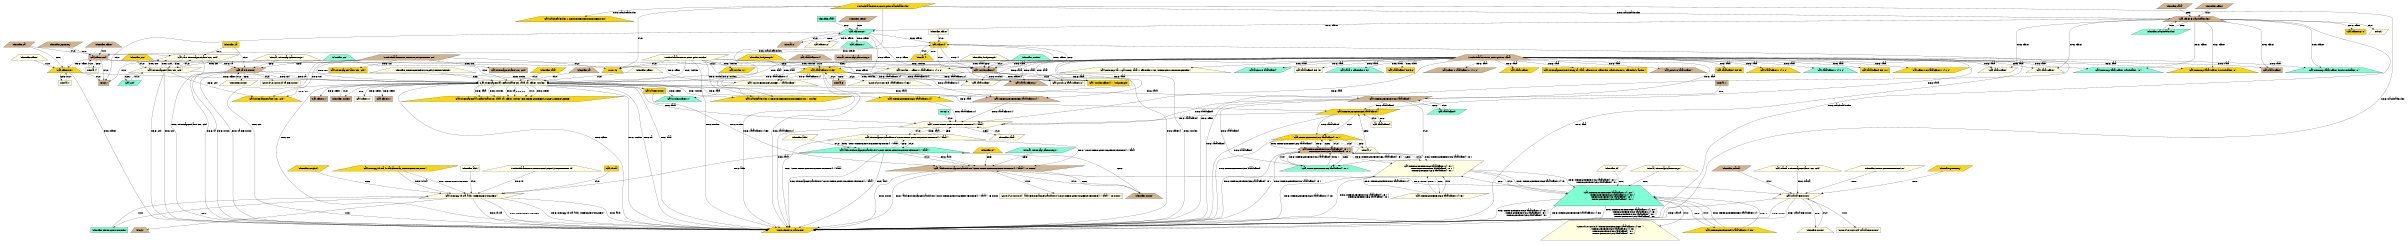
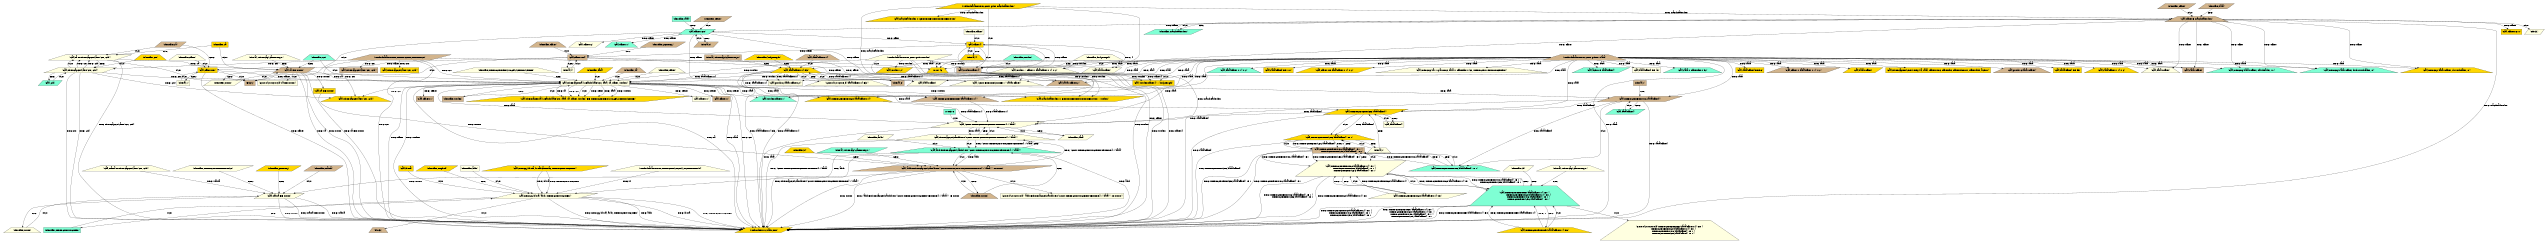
  digraph {
    node [fillcolor=lightyellow shape=trapezium style=filled]
    edge [arrowhead=diamond]
    n1 [fillcolor=gold label="(Call,AIRPDCAP_EAP_SEC(data[offset]))" shape=parallelogram]
    n2 [fillcolor=gold label="(Call,AIRPDCAP_EAP_SEC(data[offset]) != 1)"]
    n3 [label="(Call,(const AIRPDCAP_MAC_FRAME_ADDR4 *)(data))" shape=parallelogram]
    n4 [fillcolor=gold label="(MethodReturn,static INT)" shape=parallelogram]
    n5 [label="(Call,data[offset])" shape=box]
    n6 [fillcolor=tan label="(Call,AIRPDCAP_EAP_MIC(data[offset]) != 1 ||\n            AIRPDCAP_EAP_SEC(data[offset]) != 1)" shape=box]
    n7 [label="(Literal,1)"]
    n8 [label="(Call,AirPDcapGetStaAddress((const AIRPDCAP_MAC_FRAME_ADDR4 *)(data)))"]
    n9 [label="(Identifier,data)" shape=parallelogram]
    n10 [fillcolor=tan label="(Call,AIRPDCAP_EAP_MIC(data[offset]))" shape=parallelogram]
    n11 [fillcolor=aquamarine label="(Call,data[offset])" shape=parallelogram]
    n12 [fillcolor=aquamarine label="(Call,AIRPDCAP_EAP_MIC(data[offset]) != 1)"]
    n13 [label="(Call,AirPDcapRsna4WHandshake(ctx, data, sa, offset, tot_len))" shape=box]
    n14 [fillcolor=aquamarine label="(Call,tot_len-offset+1)"]
    n15 [fillcolor=gold label="(Call,mac_header_len + GROUP_KEY_PAYLOAD_LEN_MIN > tot_len)" shape=parallelogram]
    n16 [fillcolor=tan label="(Identifier,tot_len)" shape=box]
    n17 [label="(Call,offset+1)" shape=box]
    n18 [fillcolor=gold label="(Call,AirPDcapGetSaPtr(ctx, &id))"]
    n19 [fillcolor=tan label="(Call,offset+1)" shape=box]
    n20 [fillcolor=gold label="(Call,AIRPDCAP_EAP_ACK(data[offset+1]))"]
    n21 [fillcolor=gold label="(Call,AirPDcapRsna4WHandshake(ctx, data, sa, offset, tot_len) == AIRPDCAP_RET_SUCCESS_HANDSHAKE)" shape=parallelogram]
    n22 [fillcolor=tan label="(Call,offset+1)" shape=box]
    n23 [fillcolor=tan label="(Call,AIRPDCAP_EAP_KEY(data[offset+1]))"]
    n24 [label="(Call,AirPDcapGetSaPtr(ctx, &id))" shape=parallelogram]
    n25 [label="(Call,sa = AirPDcapGetSaPtr(ctx, &id))" shape=parallelogram]
    n26 [fillcolor=aquamarine label="(Call,&id)" shape=parallelogram]
    n27 [fillcolor=tan label="(Call,sa == NULL)" shape=parallelogram]
    n28 [fillcolor=tan label="(Block,)" shape=box]
    n29 [fillcolor=tan label="(MethodParameterIn,PAIRPDCAP_CONTEXT ctx)" shape=parallelogram]
    n30 [fillcolor=gold label="(Call,AirPDcapGetSaPtr(ctx, &id))" shape=box]
    n31 [fillcolor=tan label="(Call,AirPDcapGetSaPtr(ctx, &id))" shape=box]
    1000146 [fillcolor=gold]
    n33 [fillcolor=gold label="(Call,data[offset+1]!=3)"]
    n34 [label="(ControlStructure,if (data[offset+1]!=3))"]
    n35 [label="(Call,(const EAPOL_RSN_KEY *) (data+offset))"]
    n36 [label="(Call,data+offset)" shape=parallelogram]
    n37 [label="(Call,pntoh16(data+offset+2))" shape=box]
    n38 [fillcolor=tan label="(Literal,3)" shape=box]
    n39 [fillcolor=tan label="(Call,data+offset+2)"]
    n40 [fillcolor=tan label="(MethodParameterIn,const guint8 *data)"]
    n41 [fillcolor=gold label="(Call,data[offset] == 56)" shape=box]
    n42 [fillcolor=gold label="(Call,memcmp(data+offset, dot1x_header, 8))"]
    n43 [fillcolor=aquamarine label="(Call,memcmp(data+offset, bt_dot1x_header, 8))"]
    n44 [fillcolor=tan label="(Call,data+offset)" shape=box]
    n45 [label="(Call,tot_len < offset + data[offset + 1] + 2)"]
    n46 [fillcolor=tan label="(Call,offset + data[offset + 1] + 2)" shape=parallelogram]
    n47 [fillcolor=gold label="(Call,data+offset)" shape=parallelogram]
    n48 [fillcolor=gold label="(Call,AirPDcapTDLSDeriveKey(sa, data, offset_rsne, offset_fte, offset_timeout, offset_link, action))" shape=box]
    n49 [label="(Call,data+offset)"]
    n50 [fillcolor=tan label="(Call,pntoh16(data+offset))"]
    n51 [label="(Call,data+offset)" shape=parallelogram]
    n52 [fillcolor=gold label="(Call,data[offset] == 55)" shape=box]
    n53 [fillcolor=gold label="(Call,data[offset + 1] + 2)"]
    n54 [fillcolor=aquamarine label="(Call,data[offset + 1] + 2)"]
    n55 [fillcolor=gold label="(Call,data[offset] == 101)" shape=box]
    n56 [fillcolor=gold label="(Call,offset += data[offset + 1] + 2)" shape=parallelogram]
    n57 [label="(Call,memcmp(sa->wpa.nonce, data + offset_fte + 52, AIRPDCAP_WPA_NONCE_LEN))"]
    n58 [fillcolor=aquamarine label="(Call,action = data[offset])" shape=parallelogram]
    n59 [fillcolor=aquamarine label="(Call,memcmp(data+offset, tdls_header, 10))"]
    n60 [label="(Call,data[offset] == 48)" shape=box]
    n61 [fillcolor=aquamarine label="(Call,data + offset_fte + 52)"]
    n62 [label="(ControlStructure,if (sa == NULL))" shape=box]
    n63 [fillcolor=gold label="(Call,sa == NULL)" shape=box]
    n64 [label="(Identifier,NULL)" shape=parallelogram]
    n65 [fillcolor=tan label="(Call,(addr=AirPDcapGetStaAddress((const AIRPDCAP_MAC_FRAME_ADDR4 *)(data))) != NULL)" shape=parallelogram]
-   n66 [fillcolor=gold label="(Call,offset+=1)"]
+   n66 [fillcolor=gold label="(Call,offset+=1)" shape=box]
    n67 [label="(Literal,1)" shape=box]
    n68 [fillcolor=tan label="(Call,offset+=4)" shape=box]
    n69 [label="(Literal,4)" shape=box]
    n70 [fillcolor=gold label="(Call,offset-4)" shape=box]
    n71 [fillcolor=tan label="(Call,tot_len-offset-4)" shape=box]
    n72 [fillcolor=gold label="(Literal,4)"]
    n73 [fillcolor=gold label="(Call,(tot_len-offset-4) < bodyLength)" shape=box]
    n74 [fillcolor=aquamarine label="(Call,offset+=8)" shape=parallelogram]
    n75 [label="(Call,offset+2)" shape=parallelogram]
    n76 [fillcolor=aquamarine label="(Call,offset+1)"]
    n77 [fillcolor=tan label="(Literal,8)" shape=parallelogram]
    n78 [fillcolor=tan label="(Call,offset = mac_header_len)"]
    n79 [fillcolor=gold label="(Call,offset+=10)" shape=box]
    n80 [label="(Block,)" shape=parallelogram]
    n81 [fillcolor=aquamarine label="(Identifier,mac_header_len)" shape=parallelogram]
    n82 [fillcolor=gold label="(MethodParameterIn,const guint mac_header_len)" shape=parallelogram]
    n83 [fillcolor=gold label="(Call,mac_header_len + GROUP_KEY_PAYLOAD_LEN_MIN)"]
    n84 [label="(MethodParameterIn,const guint tot_len)" shape=parallelogram]
    n85 [fillcolor=gold label="(Call,tot_len - 2)" shape=parallelogram]
    n86 [label="(Call,AIRPDCAP_EAP_ACK(data[offset+1])!=1 ||\n            AIRPDCAP_EAP_MIC(data[offset]) != 1 ||\n            AIRPDCAP_EAP_SEC(data[offset]) != 1)" shape=parallelogram]
    n87 [fillcolor=aquamarine label="(Call,AIRPDCAP_EAP_KEY(data[offset+1])!=0 ||\n            AIRPDCAP_EAP_ACK(data[offset+1])!=1 ||\n            AIRPDCAP_EAP_MIC(data[offset]) != 1 ||\n            AIRPDCAP_EAP_SEC(data[offset]) != 1)"]
    n88 [label="(Call,AIRPDCAP_EAP_ACK(data[offset+1])!=1)" shape=parallelogram]
    n89 [fillcolor=gold label="(Call,AIRPDCAP_EAP_KEY(data[offset+1])!=0)"]
    n90 [label="(ControlStructure,if (AIRPDCAP_EAP_KEY(data[offset+1])!=0 ||\n            AIRPDCAP_EAP_ACK(data[offset+1])!=1 ||\n            AIRPDCAP_EAP_MIC(data[offset]) != 1 ||\n            AIRPDCAP_EAP_SEC(data[offset]) != 1))"]
    n91 [fillcolor=aquamarine label="(Call,addr=AirPDcapGetStaAddress((const AIRPDCAP_MAC_FRAME_ADDR4 *)(data)))"]
    n92 [label="(Call,sta_sa == NULL)" shape=parallelogram]
    n93 [fillcolor=tan label="(Identifier,NULL)"]
    n94 [label="(ControlStructure,if ( (addr=AirPDcapGetStaAddress((const AIRPDCAP_MAC_FRAME_ADDR4 *)(data))) != NULL))" shape=box]
    n95 [label="(Call,memcpy(id.sta, addr, AIRPDCAP_MAC_LEN))" shape=parallelogram]
    n96 [label="(Identifier,NULL)"]
-   n97 [label="(ControlStructure,if (sta_sa == NULL))" shape=box]
    n98 [fillcolor=tan label="(Block,)"]
    n99 [fillcolor=aquamarine label="(Identifier,AIRPDCAP_MAC_LEN)" shape=box]
    n100 [label="(Identifier,addr)" shape=box]
    n101 [fillcolor=tan label="(Identifier,sta_sa)" shape=parallelogram]
    n102 [fillcolor=tan label="(Identifier,offset)" shape=parallelogram]
    n103 [fillcolor=tan label="(Literal,\"AirPDcapScanForKeys\")" shape=box]
    n104 [label="(Identifier,bodyLength)"]
    n105 [label="(Identifier,addr)" shape=parallelogram]
    n106 [fillcolor=tan label="(Identifier,offset)" shape=parallelogram]
    n107 [label="(Identifier,AIRPDCAP_RET_SUCCESS_HANDSHAKE)"]
    n108 [label="(Call,sta_sa = AirPDcapGetSaPtr(ctx, &id))"]
    n109 [label="(Identifier,id)" shape=parallelogram]
    n110 [fillcolor=tan label="(Literal,1)" shape=box]
    n111 [fillcolor=aquamarine label="(Literal,\"AirPDcapScanForKeys\")" shape=parallelogram]
    n112 [fillcolor=aquamarine label="(Identifier,tot_len)"]
    n113 [fillcolor=gold label="(Identifier,id)"]
    n114 [fillcolor=tan label="(Identifier,offset)"]
    n115 [fillcolor=tan label="(Identifier,pEAPKey)" shape=parallelogram]
    n116 [label="(Identifier,AIRPDCAP_RET_REQ_RSN)" shape=parallelogram]
    n117 [label="(MethodParameterIn,AIRPDCAP_SEC_ASSOCIATION_ID id)"]
    n118 [label="(Literal,\"AirPDcapScanForKeys\")"]
    n119 [fillcolor=gold label="(Call,id.sta)" shape=box]
    n120 [label="(Identifier,offset)"]
    n121 [fillcolor=aquamarine label="(Identifier,ctx)"]
    n122 [fillcolor=gold label="(Identifier,pEAPKey)" shape=parallelogram]
    n123 [fillcolor=gold label="(Identifier,ctx)"]
    n124 [fillcolor=gold label="(Identifier,data)" shape=parallelogram]
    n125 [label="(Literal,\"AirPDcapScanForKeys\")"]
    n126 [fillcolor=gold label="(Identifier,msgbuf)" shape=parallelogram]
    n127 [fillcolor=tan label="(Identifier,sa)"]
    n128 [label="(Identifier,offset)"]
    n129 [fillcolor=tan label="(Identifier,data)" shape=parallelogram]
    n130 [fillcolor=gold label="(Identifier,bodyLength)"]
    n131 [fillcolor=gold label="(Identifier,sa)" shape=box]
    n132 [fillcolor=tan label="(Call,data[offset+1])"]
    n133 [label="(Identifier,offset)" shape=box]
    n134 [fillcolor=aquamarine label="(Identifier,data)" shape=box]
    n135 [fillcolor=gold label="(Call,memcpy(id.sta, broadcast_mac, AIRPDCAP_MAC_LEN))" shape=parallelogram]
    n136 [fillcolor=tan label="(Identifier,sa)" shape=parallelogram]
    1000378 [fillcolor=aquamarine shape=box]
    n1 -> n2 [label="AST: "]
    n1 -> n2 [arrowhead=normal label="DDG: data[offset]"]
    n1 -> n3 [arrowhead=normal label="DDG: data[offset]"]
    n1 -> n4 [label="DDG: data[offset]"]
    n1 -> n5 [label="CFG: "]
    n2 -> n4 [label="DDG: AIRPDCAP_EAP_SEC(data[offset])"]
    n2 -> n6 [arrowhead=normal label="AST: "]
    n2 -> n6 [label="DDG: AIRPDCAP_EAP_SEC(data[offset])"]
    n2 -> n6 [arrowhead=normal label="DDG: 1"]
    n2 -> n7 [label="CFG: "]
    n3 -> n4 [label="DDG: data"]
    n3 -> n8 [arrowhead=normal label="AST: "]
    n3 -> n8 [arrowhead=normal label="DDG: data"]
    n3 -> n9 [label="CFG: "]
    n5 -> n1 [arrowhead=normal label="AST: "]
    n6 -> n2 [label="CFG: "]
    n6 -> n4 [label="DDG: AIRPDCAP_EAP_MIC(data[offset]) != 1"]
    n6 -> n4 [arrowhead=normal label="DDG: AIRPDCAP_EAP_SEC(data[offset]) != 1"]
    n6 -> n12 [label="CFG: "]
    n6 -> n86 [arrowhead=normal label="AST: "]
    n6 -> n86 [arrowhead=normal label="DDG: AIRPDCAP_EAP_MIC(data[offset]) != 1"]
    n6 -> n86 [label="DDG: AIRPDCAP_EAP_SEC(data[offset]) != 1"]
    n7 -> n1 [arrowhead=normal label="CFG: "]
    n7 -> n2 [arrowhead=normal label="AST: "]
    n8 -> n3 [label="CFG: "]
    n8 -> n4 [label="DDG: (const AIRPDCAP_MAC_FRAME_ADDR4 *)(data)"]
    n8 -> n65 [arrowhead=normal label="DDG: (const AIRPDCAP_MAC_FRAME_ADDR4 *)(data)"]
    n8 -> n91 [label="AST: "]
    n8 -> n91 [arrowhead=normal label="DDG: (const AIRPDCAP_MAC_FRAME_ADDR4 *)(data)"]
    n9 -> n3 [label="AST: "]
    n10 -> n1 [arrowhead=normal label="DDG: data[offset]"]
    n10 -> n3 [label="DDG: data[offset]"]
    n10 -> n4 [arrowhead=normal label="DDG: data[offset]"]
    n10 -> n11 [arrowhead=normal label="CFG: "]
    n10 -> n12 [label="AST: "]
    n10 -> n12 [label="DDG: data[offset]"]
    n11 -> n10 [label="AST: "]
    n12 -> n6 [label="AST: "]
    n12 -> n6 [label="DDG: AIRPDCAP_EAP_MIC(data[offset])"]
    n12 -> n6 [arrowhead=normal label="DDG: 1"]
    n13 -> n1 [arrowhead=normal label="DDG: data"]
    n13 -> n3 [label="DDG: data"]
    n13 -> n4 [arrowhead=normal label="DDG: data"]
    n13 -> n4 [arrowhead=normal label="DDG: ctx"]
    n13 -> n4 [arrowhead=normal label="DDG: offset"]
    n13 -> n4 [arrowhead=normal label="DDG: tot_len"]
    n13 -> n4 [label="DDG: sa"]
    n13 -> n10 [arrowhead=normal label="DDG: data"]
    n13 -> n14 [arrowhead=normal label="DDG: offset"]
    n13 -> n15 [label="DDG: tot_len"]
    n13 -> n16 [arrowhead=normal label="CFG: "]
    n13 -> n17 [arrowhead=normal label="DDG: offset"]
    n13 -> n18 [arrowhead=normal label="DDG: ctx"]
    n13 -> n19 [label="DDG: offset"]
    n13 -> n20 [arrowhead=normal label="DDG: data"]
    n13 -> n21 [label="AST: "]
    n13 -> n21 [arrowhead=normal label="DDG: offset"]
    n13 -> n21 [arrowhead=normal label="DDG: data"]
    n13 -> n21 [arrowhead=normal label="DDG: tot_len"]
    n13 -> n21 [arrowhead=normal label="DDG: sa"]
    n13 -> n21 [arrowhead=normal label="DDG: ctx"]
    n13 -> n22 [arrowhead=normal label="DDG: offset"]
    n13 -> n23 [arrowhead=normal label="DDG: data"]
    n16 -> n13 [arrowhead=normal label="AST: "]
    n20 -> n3 [label="DDG: data[offset+1]"]
    n23 -> n3 [label="DDG: data[offset+1]"]
    n24 -> n4 [label="DDG: ctx"]
    n24 -> n4 [label="DDG: &id"]
    n24 -> n13 [arrowhead=normal label="DDG: ctx"]
    n24 -> n18 [arrowhead=normal label="DDG: &id"]
    n24 -> n25 [label="AST: "]
    n24 -> n25 [label="DDG: ctx"]
    n24 -> n25 [arrowhead=normal label="DDG: &id"]
    n24 -> n26 [label="CFG: "]
    n25 -> n4 [arrowhead=normal label="DDG: AirPDcapGetSaPtr(ctx, &id)"]
    n25 -> n24 [arrowhead=normal label="CFG: "]
    n25 -> n27 [label="DDG: sa"]
    n25 -> n28 [label="AST: "]
    n26 -> n24 [label="AST: "]
    n27 -> n4 [label="DDG: NULL"]
    n27 -> n4 [label="DDG: sa == NULL"]
    n27 -> n4 [label="DDG: sa"]
    n27 -> n13 [label="DDG: sa"]
    n27 -> n62 [arrowhead=normal label="AST: "]
    n27 -> n63 [arrowhead=normal label="DDG: NULL"]
    n27 -> n64 [label="CFG: "]
    n29 -> n4 [label="DDG: ctx"]
    n29 -> n13 [label="DDG: ctx"]
    n29 -> n18 [arrowhead=normal label="DDG: ctx"]
    n29 -> n24 [label="DDG: ctx"]
    n29 -> n30 [label="DDG: ctx"]
    n29 -> n31 [label="DDG: ctx"]
    n29 -> 1000146 [label="AST: "]
    n33 -> n4 [arrowhead=normal label="DDG: data[offset+1]"]
    n33 -> n4 [label="DDG: data[offset+1]!=3"]
    n33 -> n13 [label="DDG: data[offset+1]"]
    n33 -> n23 [label="DDG: data[offset+1]"]
    n33 -> n34 [label="AST: "]
    n33 -> n35 [arrowhead=normal label="DDG: data[offset+1]"]
    n33 -> n36 [arrowhead=normal label="DDG: data[offset+1]"]
    n33 -> n37 [arrowhead=normal label="DDG: data[offset+1]"]
    n33 -> n38 [label="CFG: "]
    n33 -> n39 [arrowhead=normal label="DDG: data[offset+1]"]
    n38 -> n33 [label="AST: "]
    n40 -> n1 [arrowhead=normal label="DDG: data"]
    n40 -> n3 [label="DDG: data"]
    n40 -> n4 [label="DDG: data"]
    n40 -> n10 [arrowhead=normal label="DDG: data"]
    n40 -> n13 [label="DDG: data"]
    n40 -> n20 [arrowhead=normal label="DDG: data"]
    n40 -> n23 [label="DDG: data"]
    n40 -> 1000146 [label="AST: "]
    n40 -> n33 [arrowhead=normal label="DDG: data"]
    n40 -> n35 [label="DDG: data"]
    n40 -> n36 [label="DDG: data"]
    n40 -> n37 [label="DDG: data"]
    n40 -> n39 [arrowhead=normal label="DDG: data"]
    n40 -> n41 [arrowhead=normal label="DDG: data"]
    n40 -> n42 [arrowhead=normal label="DDG: data"]
    n40 -> n43 [label="DDG: data"]
    n40 -> n44 [arrowhead=normal label="DDG: data"]
    n40 -> n45 [label="DDG: data"]
    n40 -> n46 [label="DDG: data"]
    n40 -> n47 [label="DDG: data"]
    n40 -> n48 [label="DDG: data"]
    n40 -> n49 [label="DDG: data"]
    n40 -> n50 [arrowhead=normal label="DDG: data"]
    n40 -> n51 [label="DDG: data"]
    n40 -> n52 [arrowhead=normal label="DDG: data"]
    n40 -> n53 [arrowhead=normal label="DDG: data"]
    n40 -> n54 [label="DDG: data"]
    n40 -> n55 [arrowhead=normal label="DDG: data"]
    n40 -> n56 [arrowhead=normal label="DDG: data"]
    n40 -> n57 [label="DDG: data"]
    n40 -> n58 [label="DDG: data"]
    n40 -> n59 [label="DDG: data"]
    n40 -> n60 [arrowhead=normal label="DDG: data"]
    n40 -> n61 [label="DDG: data"]
    n63 -> n65 [label="DDG: NULL"]
    n64 -> n27 [label="AST: "]
    n65 -> n4 [label="DDG: NULL"]
    n65 -> n4 [label="DDG: (addr=AirPDcapGetStaAddress((const AIRPDCAP_MAC_FRAME_ADDR4 *)(data))) != NULL"]
    n65 -> n92 [label="DDG: NULL"]
    n65 -> n93 [label="CFG: "]
    n65 -> n94 [label="AST: "]
    n66 -> n4 [arrowhead=normal label="DDG: offset"]
    n66 -> n13 [label="DDG: offset"]
    n66 -> n28 [arrowhead=normal label="AST: "]
    n66 -> n67 [label="CFG: "]
    n67 -> n66 [arrowhead=normal label="AST: "]
    n68 -> n28 [arrowhead=normal label="AST: "]
    n68 -> n35 [arrowhead=normal label="DDG: offset"]
    n68 -> n36 [arrowhead=normal label="DDG: offset"]
    n68 -> n66 [arrowhead=normal label="DDG: offset"]
    n68 -> n69 [label="CFG: "]
    n69 -> n68 [label="AST: "]
    n70 -> n4 [arrowhead=normal label="DDG: offset"]
    n70 -> n68 [label="DDG: offset"]
    n70 -> n71 [label="AST: "]
    n70 -> n71 [label="DDG: offset"]
    n70 -> n71 [arrowhead=normal label="DDG: 4"]
    n70 -> n72 [label="CFG: "]
    n71 -> n4 [label="DDG: tot_len"]
    n71 -> n4 [arrowhead=normal label="DDG: offset-4"]
    n71 -> n13 [arrowhead=normal label="DDG: tot_len"]
    n71 -> n70 [arrowhead=normal label="CFG: "]
    n71 -> n73 [arrowhead=normal label="AST: "]
    n71 -> n73 [arrowhead=normal label="DDG: tot_len"]
    n71 -> n73 [arrowhead=normal label="DDG: offset-4"]
    n72 -> n70 [arrowhead=normal label="AST: "]
    n74 -> n28 [label="AST: "]
    n74 -> n37 [label="DDG: offset"]
    n74 -> n39 [arrowhead=normal label="DDG: offset"]
    n74 -> n70 [arrowhead=normal label="DDG: offset"]
    n74 -> n75 [arrowhead=normal label="DDG: offset"]
    n74 -> n76 [label="DDG: offset"]
    n74 -> n77 [label="CFG: "]
    n77 -> n74 [label="AST: "]
    n78 -> n4 [label="DDG: mac_header_len"]
    n78 -> n42 [arrowhead=normal label="DDG: offset"]
    n78 -> n43 [arrowhead=normal label="DDG: offset"]
    n78 -> n44 [arrowhead=normal label="DDG: offset"]
    n78 -> n49 [label="DDG: offset"]
    n78 -> n51 [arrowhead=normal label="DDG: offset"]
    n78 -> n59 [arrowhead=normal label="DDG: offset"]
    n78 -> n74 [label="DDG: offset"]
    n78 -> n79 [label="DDG: offset"]
    n78 -> n80 [arrowhead=normal label="AST: "]
    n78 -> n81 [label="CFG: "]
    n81 -> n78 [arrowhead=normal label="AST: "]
    n82 -> n4 [arrowhead=normal label="DDG: mac_header_len"]
    n82 -> n15 [arrowhead=normal label="DDG: mac_header_len"]
    n82 -> 1000146 [label="AST: "]
    n82 -> n78 [arrowhead=normal label="DDG: mac_header_len"]
    n82 -> n83 [label="DDG: mac_header_len"]
    n84 -> n4 [arrowhead=normal label="DDG: tot_len"]
    n84 -> n13 [label="DDG: tot_len"]
    n84 -> n14 [label="DDG: tot_len"]
    n84 -> n15 [label="DDG: tot_len"]
    n84 -> 1000146 [label="AST: "]
    n84 -> n45 [arrowhead=normal label="DDG: tot_len"]
    n84 -> n71 [label="DDG: tot_len"]
    n84 -> n85 [label="DDG: tot_len"]
    n86 -> n4 [arrowhead=normal label="DDG: AIRPDCAP_EAP_MIC(data[offset]) != 1 ||\n            AIRPDCAP_EAP_SEC(data[offset]) != 1"]
    n86 -> n4 [arrowhead=normal label="DDG: AIRPDCAP_EAP_ACK(data[offset+1])!=1"]
    n86 -> n6 [label="CFG: "]
    n86 -> n87 [arrowhead=normal label="AST: "]
    n86 -> n87 [arrowhead=normal label="DDG: AIRPDCAP_EAP_ACK(data[offset+1])!=1"]
    n86 -> n87 [label="DDG: AIRPDCAP_EAP_MIC(data[offset]) != 1 ||\n            AIRPDCAP_EAP_SEC(data[offset]) != 1"]
    n86 -> n88 [arrowhead=normal label="CFG: "]
    n87 -> n4 [label="DDG: AIRPDCAP_EAP_KEY(data[offset+1])!=0 ||\n            AIRPDCAP_EAP_ACK(data[offset+1])!=1 ||\n            AIRPDCAP_EAP_MIC(data[offset]) != 1 ||\n            AIRPDCAP_EAP_SEC(data[offset]) != 1"]
    n87 -> n4 [label="DDG: AIRPDCAP_EAP_KEY(data[offset+1])!=0"]
    n87 -> n4 [arrowhead=normal label="DDG: AIRPDCAP_EAP_ACK(data[offset+1])!=1 ||\n            AIRPDCAP_EAP_MIC(data[offset]) != 1 ||\n            AIRPDCAP_EAP_SEC(data[offset]) != 1"]
    n87 -> n86 [arrowhead=normal label="CFG: "]
    n87 -> n89 [label="CFG: "]
    n87 -> n90 [arrowhead=normal label="AST: "]
    n88 -> n86 [arrowhead=normal label="AST: "]
    n88 -> n86 [arrowhead=normal label="DDG: AIRPDCAP_EAP_ACK(data[offset+1])"]
    n88 -> n86 [arrowhead=normal label="DDG: 1"]
    n89 -> n87 [arrowhead=normal label="AST: "]
    n89 -> n87 [label="DDG: AIRPDCAP_EAP_KEY(data[offset+1])"]
    n89 -> n87 [arrowhead=normal label="DDG: 0"]
    n91 -> n4 [arrowhead=normal label="DDG: AirPDcapGetStaAddress((const AIRPDCAP_MAC_FRAME_ADDR4 *)(data))"]
    n91 -> n4 [arrowhead=normal label="DDG: addr"]
    n91 -> n8 [label="CFG: "]
    n91 -> n65 [arrowhead=normal label="AST: "]
    n91 -> n65 [label="DDG: addr"]
    n91 -> n95 [arrowhead=normal label="DDG: addr"]
    n92 -> n4 [arrowhead=normal label="DDG: sta_sa"]
    n92 -> n4 [arrowhead=normal label="DDG: NULL"]
    n92 -> n4 [arrowhead=normal label="DDG: sta_sa == NULL"]
    n92 -> n96 [arrowhead=normal label="CFG: "]
-   n92 -> n97 [label="AST: "]
    n93 -> n65 [arrowhead=normal label="AST: "]
    n93 -> n91 [arrowhead=normal label="CFG: "]
    n95 -> n4 [arrowhead=normal label="DDG: id.sta"]
    n95 -> n4 [arrowhead=normal label="DDG: AIRPDCAP_MAC_LEN"]
    n95 -> n4 [label="DDG: memcpy(id.sta, addr, AIRPDCAP_MAC_LEN)"]
    n95 -> n4 [label="DDG: addr"]
    n95 -> n98 [arrowhead=normal label="AST: "]
    n95 -> n99 [arrowhead=normal label="CFG: "]
    n96 -> n92 [arrowhead=normal label="AST: "]
    n99 -> n95 [label="AST: "]
    n100 -> n95 [label="AST: "]
    n101 -> n92 [label="AST: "]
    n102 -> n74 [label="AST: "]
    n103 -> n33 [label="CFG: "]
    n104 -> n71 [label="CFG: "]
    n105 -> n91 [arrowhead=normal label="AST: "]
    n106 -> n78 [label="AST: "]
    n107 -> n13 [label="CFG: "]
    n108 -> n92 [label="DDG: sta_sa"]
    n109 -> n87 [arrowhead=normal label="CFG: "]
    n110 -> n10 [arrowhead=normal label="CFG: "]
    n111 -> n65 [label="CFG: "]
    n112 -> n71 [label="AST: "]
    n113 -> n65 [label="CFG: "]
    n114 -> n68 [arrowhead=normal label="AST: "]
    n115 -> n68 [label="CFG: "]
-   n116 -> n92 [label="LEN: "]
+   n116 -> n92 [label="CFG: "]
    n117 -> n95 [arrowhead=normal label="DDG: id"]
    n118 -> n27 [label="CFG: "]
    n119 -> n95 [arrowhead=normal label="AST: "]
    n120 -> n66 [arrowhead=normal label="AST: "]
    n121 -> n13 [arrowhead=normal label="AST: "]
    n121 -> n27 [label="CFG: "]
    n122 -> n92 [label="CFG: "]
    n123 -> n24 [arrowhead=normal label="AST: "]
    n124 -> n13 [label="AST: "]
    n125 -> n87 [arrowhead=normal label="CFG: "]
    n126 -> n95 [label="CFG: "]
    n127 -> n13 [arrowhead=normal label="AST: "]
    n128 -> n13 [label="AST: "]
    n129 -> n78 [label="CFG: "]
    n130 -> n33 [arrowhead=normal label="CFG: "]
    n131 -> n25 [label="CFG: "]
    n131 -> n27 [arrowhead=normal label="AST: "]
    n132 -> n33 [label="AST: "]
    n133 -> n70 [label="AST: "]
    n134 -> n74 [arrowhead=normal label="CFG: "]
    n135 -> n95 [arrowhead=normal label="DDG: id.sta"]
    n135 -> n95 [label="DDG: AIRPDCAP_MAC_LEN"]
    n136 -> n25 [label="AST: "]
    n136 -> n66 [arrowhead=normal label="CFG: "]
    1000378 -> n3 [label="AST: "]
  }
